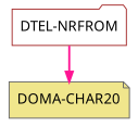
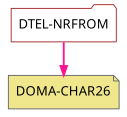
  digraph {
    fontname="Noto Sans"
    node [style=filled fontname="Noto Sans"]
    "DTEL-NRFROM" [color=brown shape=folder fillcolor=white]
-   "DOMA-CHAR20" [color=gray40 shape=note fillcolor=khaki]
+   "DOMA-CHAR20" [color=gray40 shape=note fillcolor=khaki label="DOMA-CHAR26"]
    "DTEL-NRFROM" -> "DOMA-CHAR20" [color=deeppink style=bold fontname="Noto Sans"]
  }
